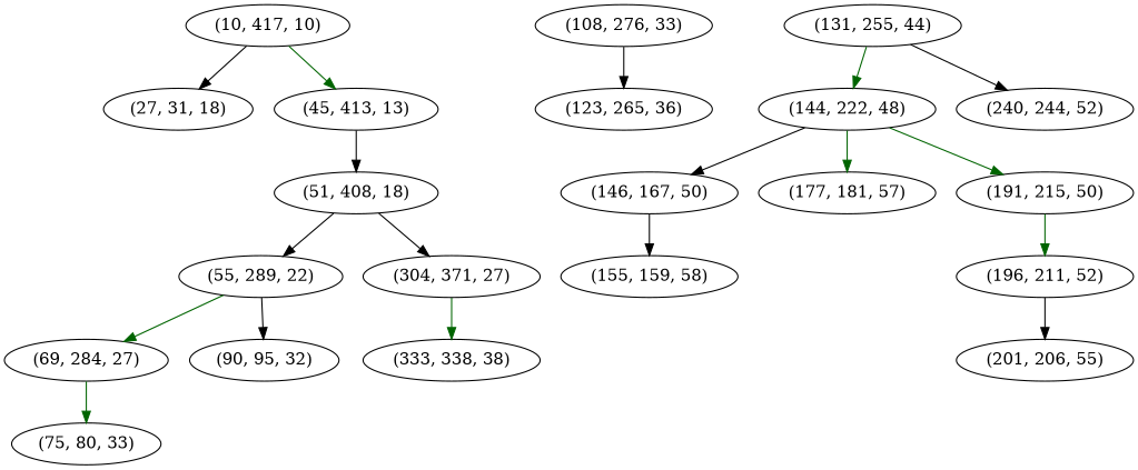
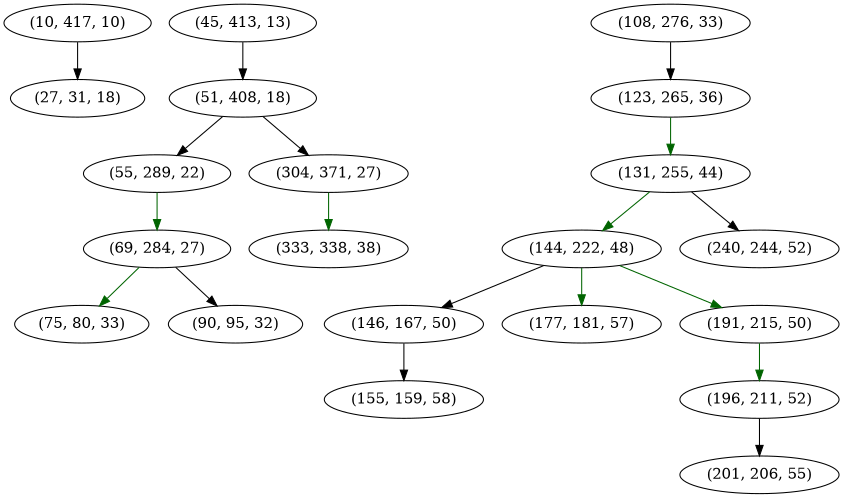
  digraph {
    edge [color=black]
    "(10, 417, 10)"
    "(27, 31, 18)"
    "(45, 413, 13)"
    "(51, 408, 18)"
    "(55, 289, 22)"
    "(304, 371, 27)"
    "(69, 284, 27)"
    "(333, 338, 38)"
    "(75, 80, 33)"
    "(90, 95, 32)"
    "(108, 276, 33)"
    "(123, 265, 36)"
    "(131, 255, 44)"
    "(144, 222, 48)"
    "(240, 244, 52)"
    "(146, 167, 50)"
    "(177, 181, 57)"
    "(191, 215, 50)"
    "(155, 159, 58)"
    "(196, 211, 52)"
    "(201, 206, 55)"
    "(10, 417, 10)" -> "(27, 31, 18)"
-   "(10, 417, 10)" -> "(45, 413, 13)" [color=darkgreen]
    "(45, 413, 13)" -> "(51, 408, 18)"
    "(51, 408, 18)" -> "(55, 289, 22)"
    "(51, 408, 18)" -> "(304, 371, 27)"
    "(55, 289, 22)" -> "(69, 284, 27)" [color=darkgreen]
    "(304, 371, 27)" -> "(333, 338, 38)" [color=darkgreen]
    "(69, 284, 27)" -> "(75, 80, 33)" [color=darkgreen]
-   "(55, 289, 22)" -> "(90, 95, 32)"
+   "(69, 284, 27)" -> "(90, 95, 32)"
    "(108, 276, 33)" -> "(123, 265, 36)"
+   "(123, 265, 36)" -> "(131, 255, 44)" [color=darkgreen]
    "(131, 255, 44)" -> "(144, 222, 48)" [color=darkgreen]
    "(131, 255, 44)" -> "(240, 244, 52)"
    "(144, 222, 48)" -> "(146, 167, 50)"
    "(144, 222, 48)" -> "(177, 181, 57)" [color=darkgreen]
    "(144, 222, 48)" -> "(191, 215, 50)" [color=darkgreen]
    "(146, 167, 50)" -> "(155, 159, 58)"
    "(191, 215, 50)" -> "(196, 211, 52)" [color=darkgreen]
    "(196, 211, 52)" -> "(201, 206, 55)"
  }
